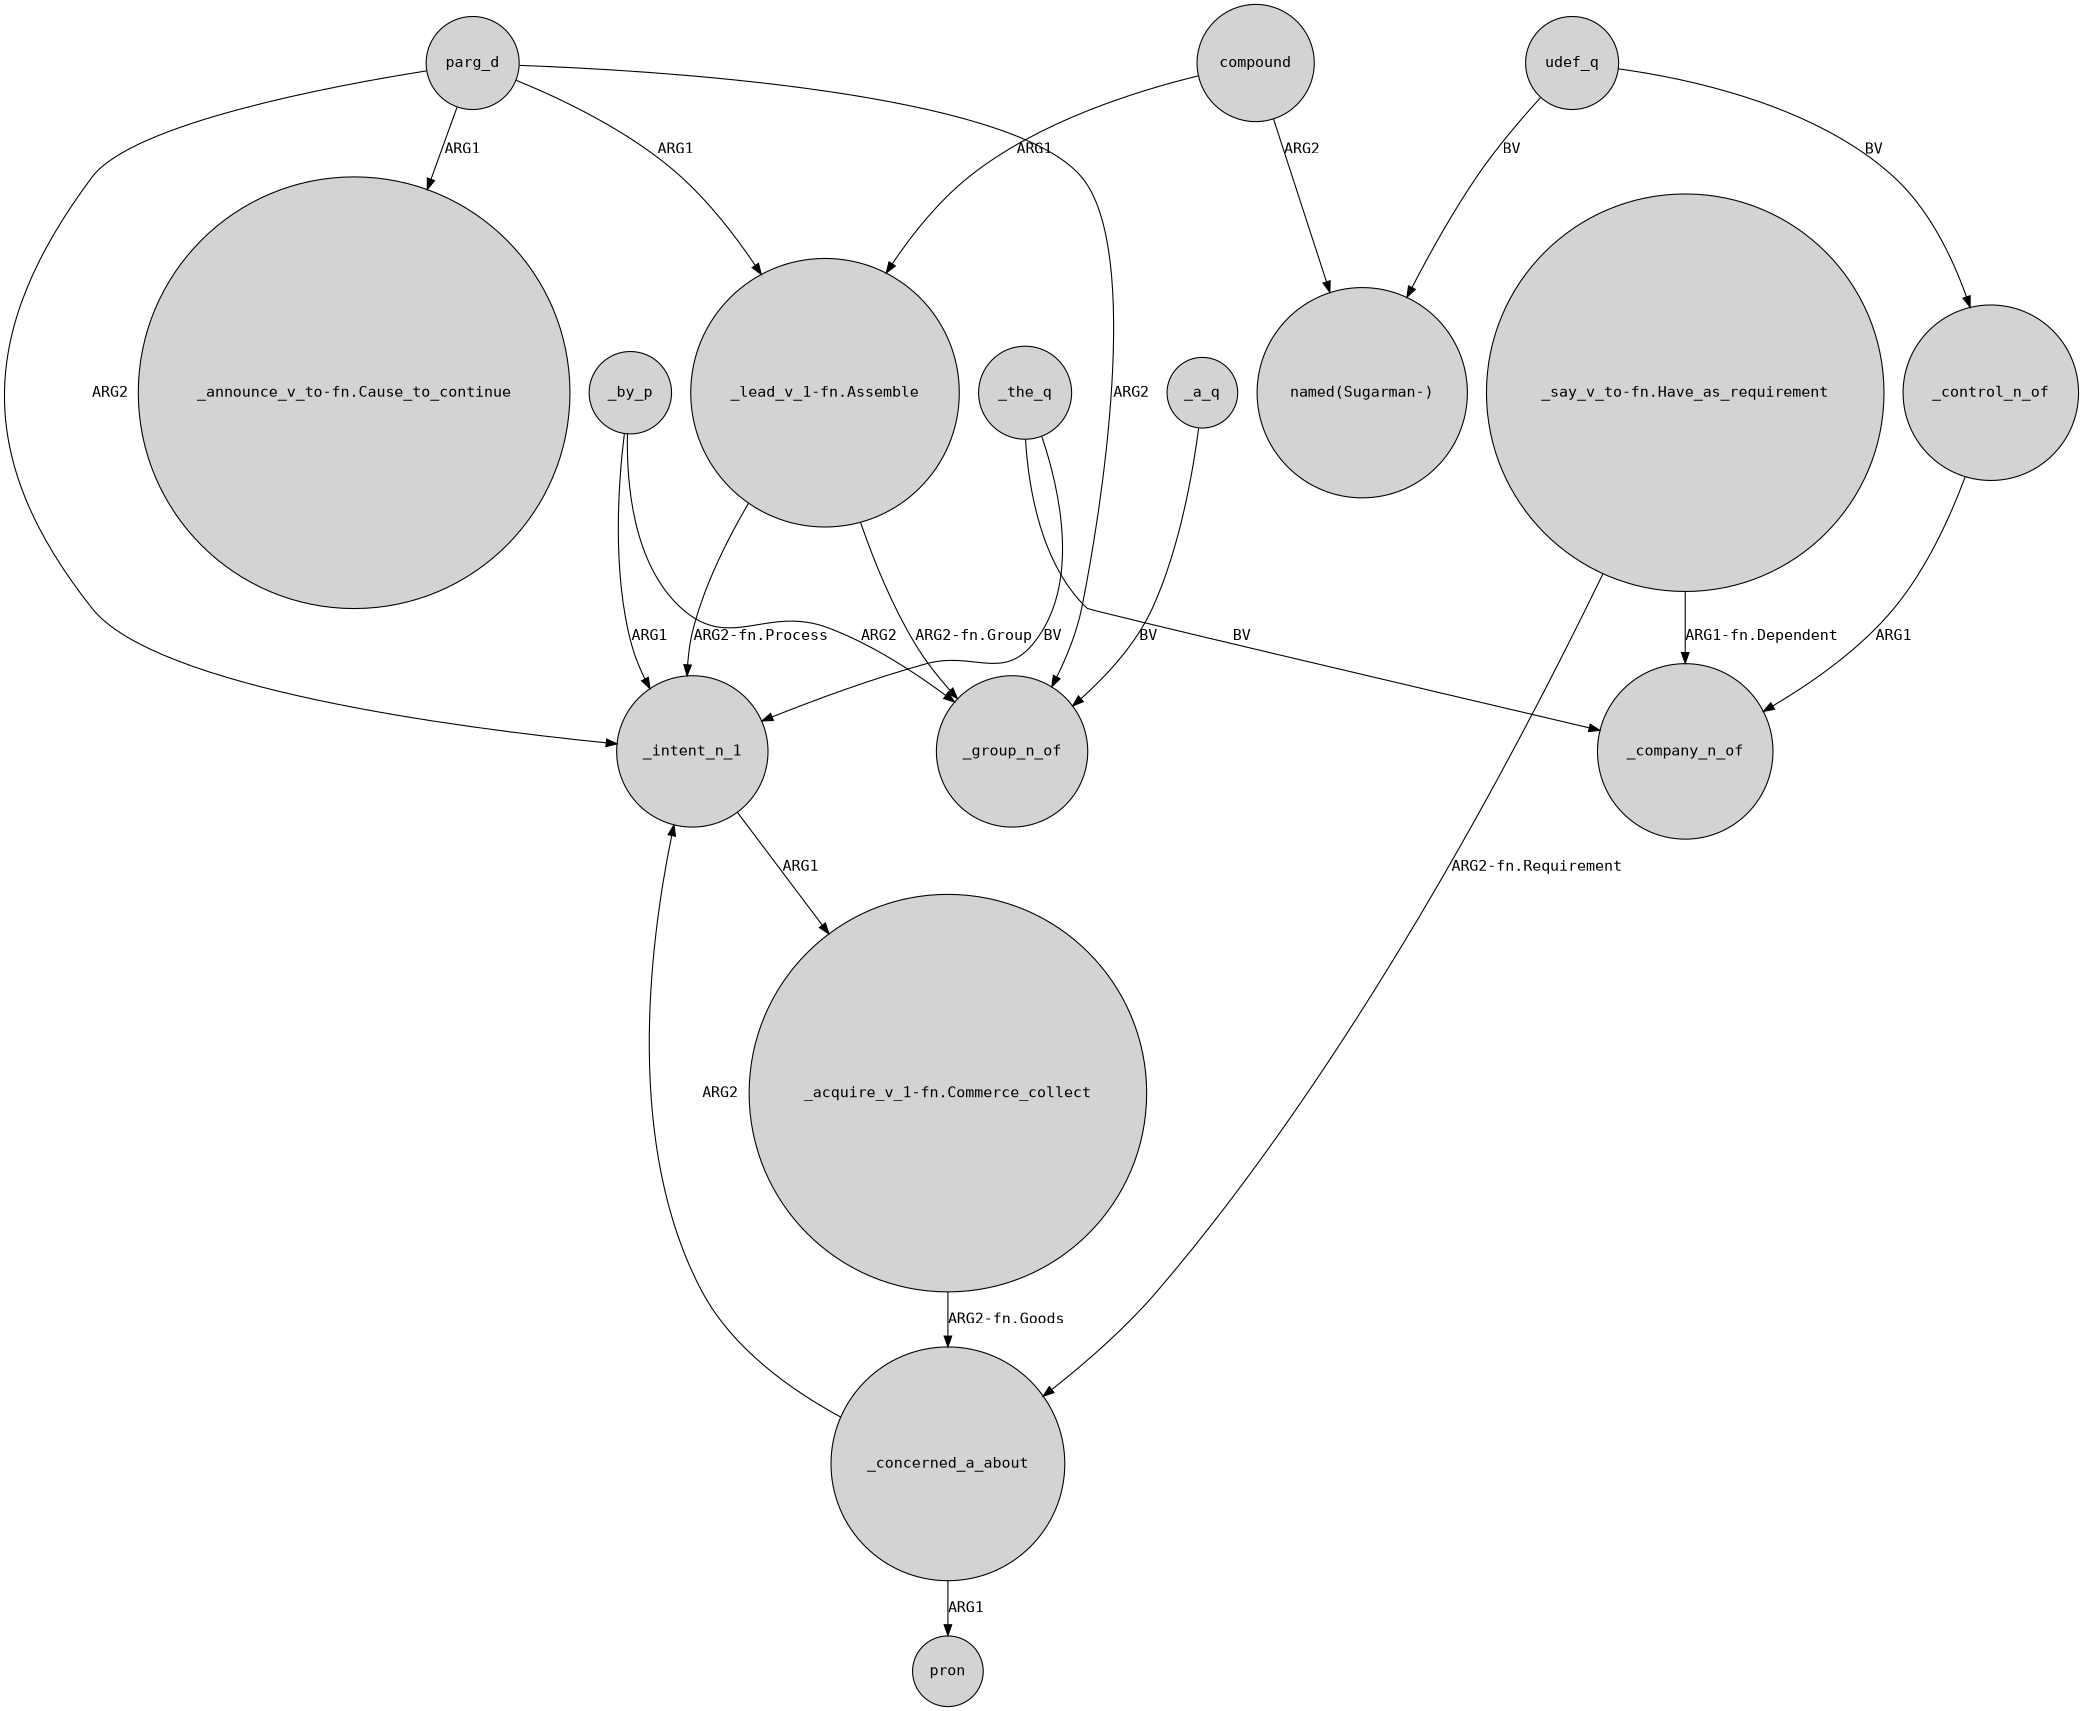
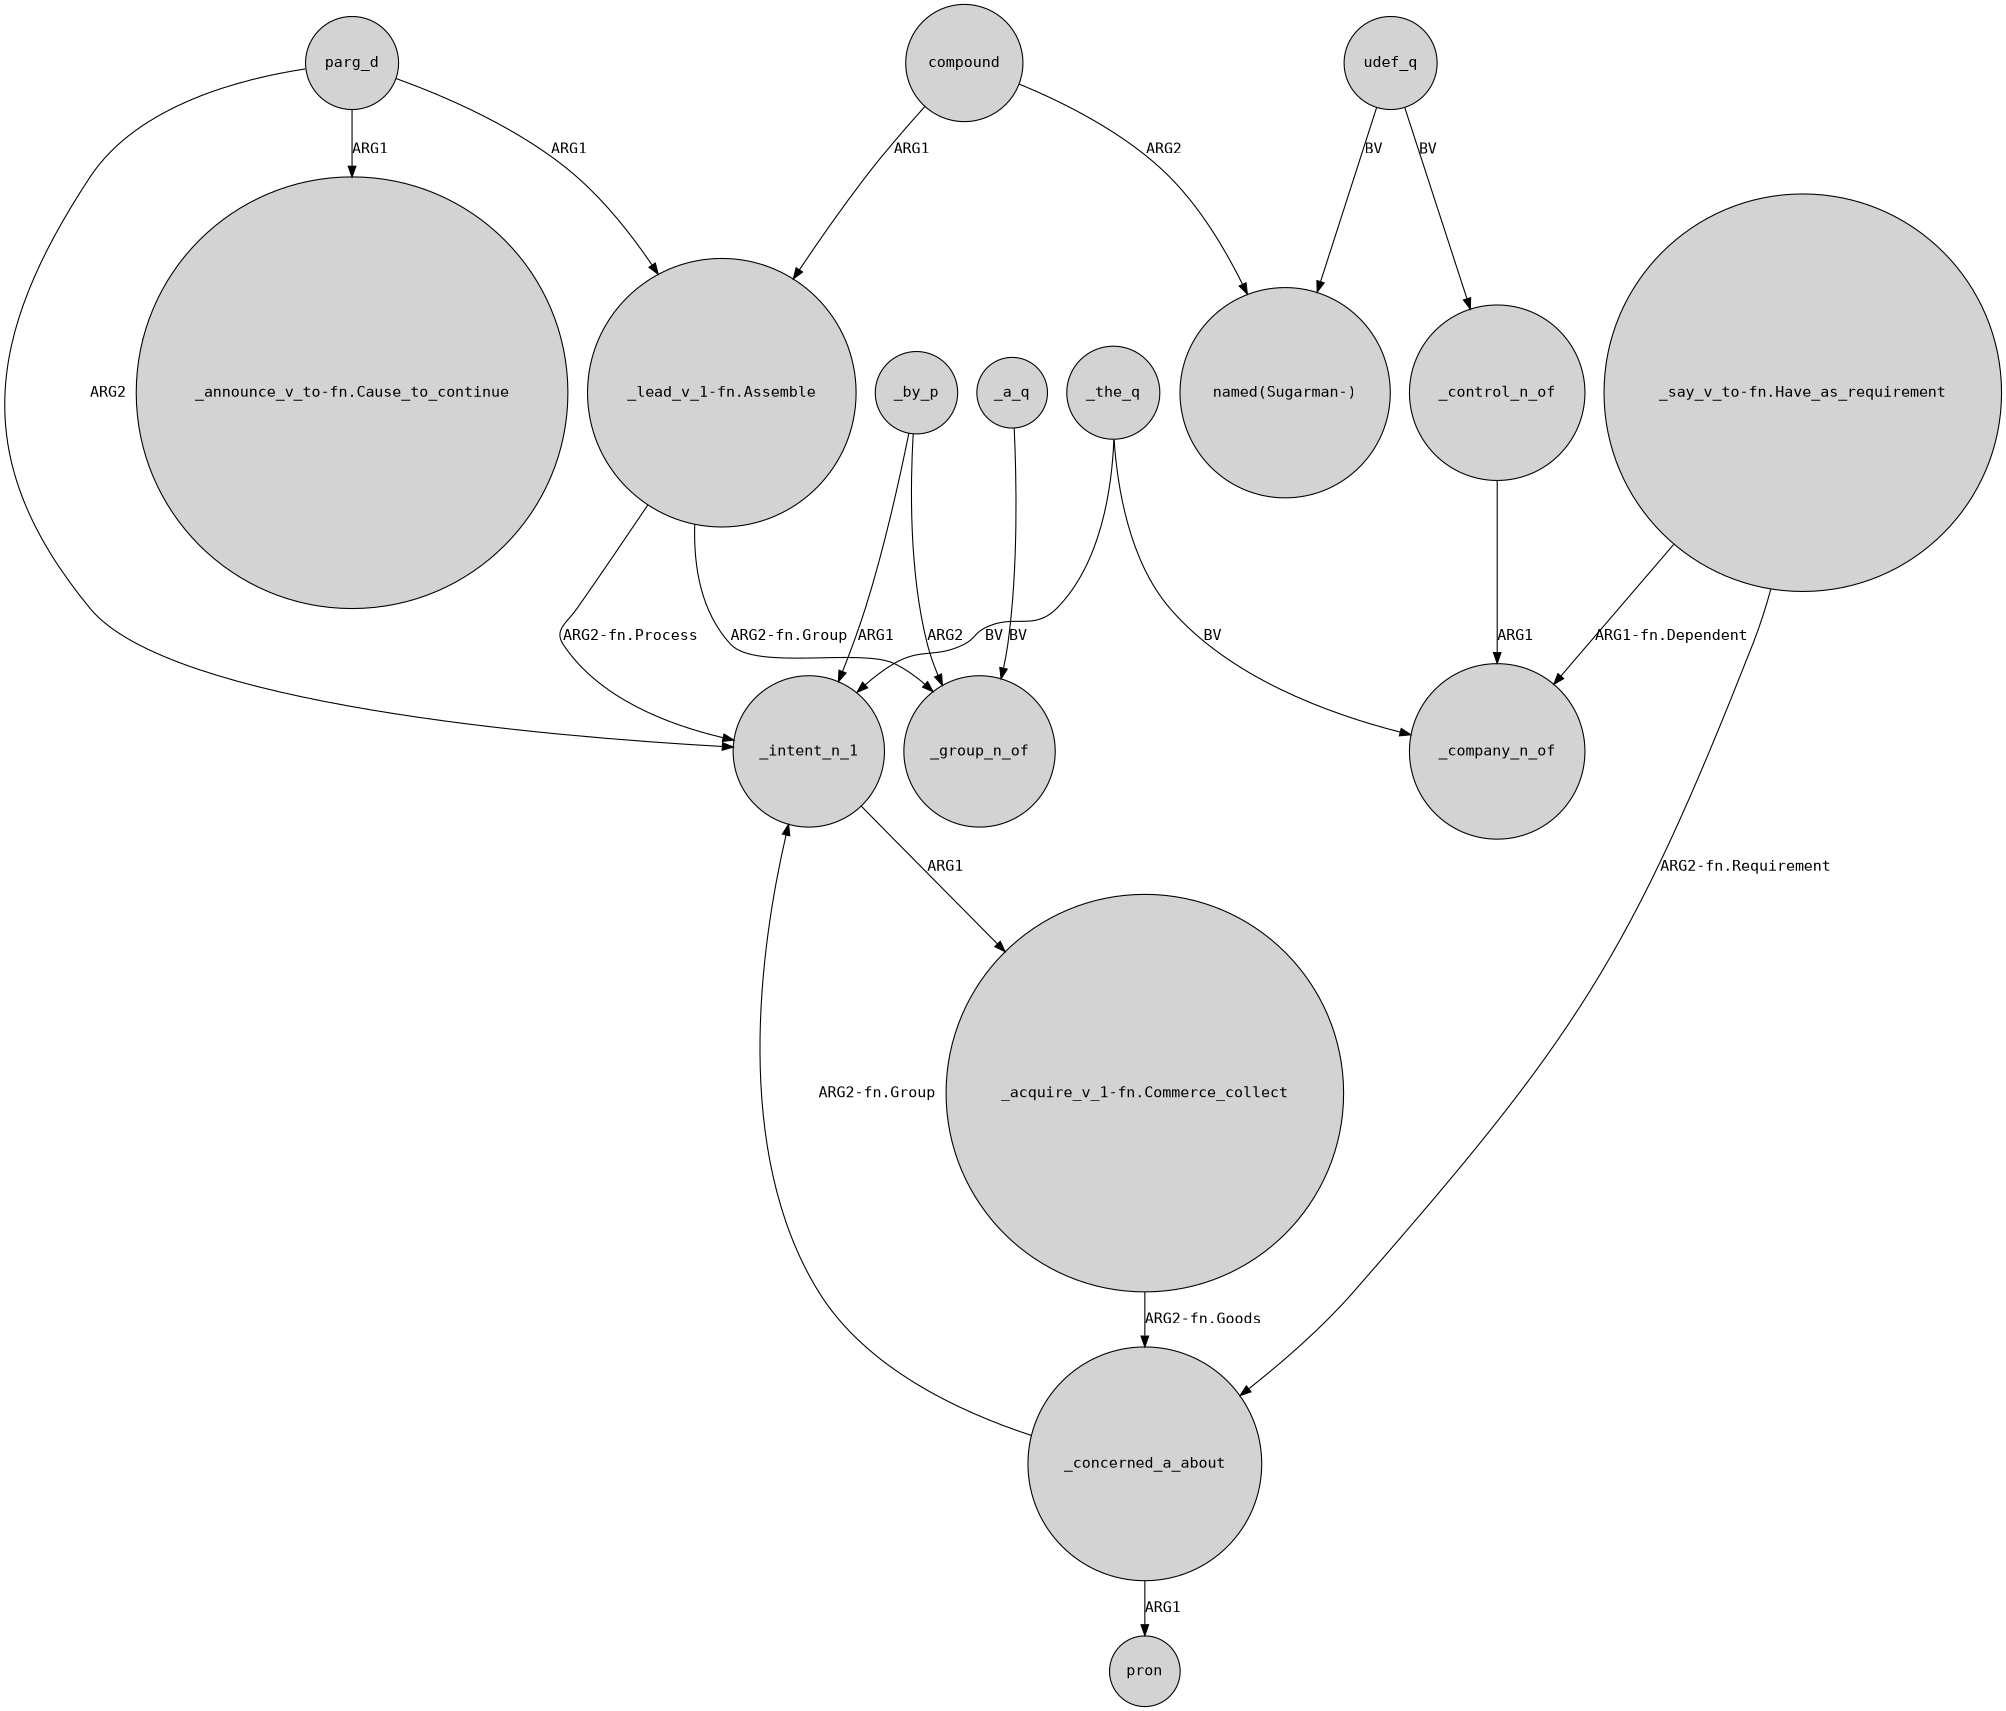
  digraph {
    fontname="DejaVu Sans Mono"
    node [fontname="DejaVu Sans Mono" shape=circle style=filled]
    edge [fontname="DejaVu Sans Mono"]
    parg_d
    "_announce_v_to-fn.Cause_to_continue"
    "_lead_v_1-fn.Assemble"
    _intent_n_1
    _group_n_of
    "_acquire_v_1-fn.Commerce_collect"
    compound
    "named(Sugarman-)"
    udef_q
    _control_n_of
    _company_n_of
    _concerned_a_about
    _the_q
    _by_p
    _a_q
    "_say_v_to-fn.Have_as_requirement"
    pron
    parg_d -> "_announce_v_to-fn.Cause_to_continue" [label=ARG1]
    parg_d -> "_lead_v_1-fn.Assemble" [label=ARG1]
    parg_d -> _intent_n_1 [label=ARG2]
-   parg_d -> _group_n_of [label=ARG2]
    "_lead_v_1-fn.Assemble" -> _intent_n_1 [label="ARG2-fn.Process"]
    "_lead_v_1-fn.Assemble" -> _group_n_of [label="ARG2-fn.Group"]
    _intent_n_1 -> "_acquire_v_1-fn.Commerce_collect" [label=ARG1]
    "_acquire_v_1-fn.Commerce_collect" -> _concerned_a_about [label="ARG2-fn.Goods"]
    compound -> "_lead_v_1-fn.Assemble" [label=ARG1]
    compound -> "named(Sugarman-)" [label=ARG2]
    udef_q -> "named(Sugarman-)" [label=BV]
    udef_q -> _control_n_of [label=BV]
    _control_n_of -> _company_n_of [label=ARG1]
-   _concerned_a_about -> _intent_n_1 [label=ARG2]
+   _concerned_a_about -> _intent_n_1 [label="ARG2-fn.Group"]
    _concerned_a_about -> pron [label=ARG1]
    _the_q -> _intent_n_1 [label=BV]
    _the_q -> _company_n_of [label=BV]
    _by_p -> _intent_n_1 [label=ARG1]
    _by_p -> _group_n_of [label=ARG2]
    _a_q -> _group_n_of [label=BV]
    "_say_v_to-fn.Have_as_requirement" -> _company_n_of [label="ARG1-fn.Dependent"]
    "_say_v_to-fn.Have_as_requirement" -> _concerned_a_about [label="ARG2-fn.Requirement"]
  }
